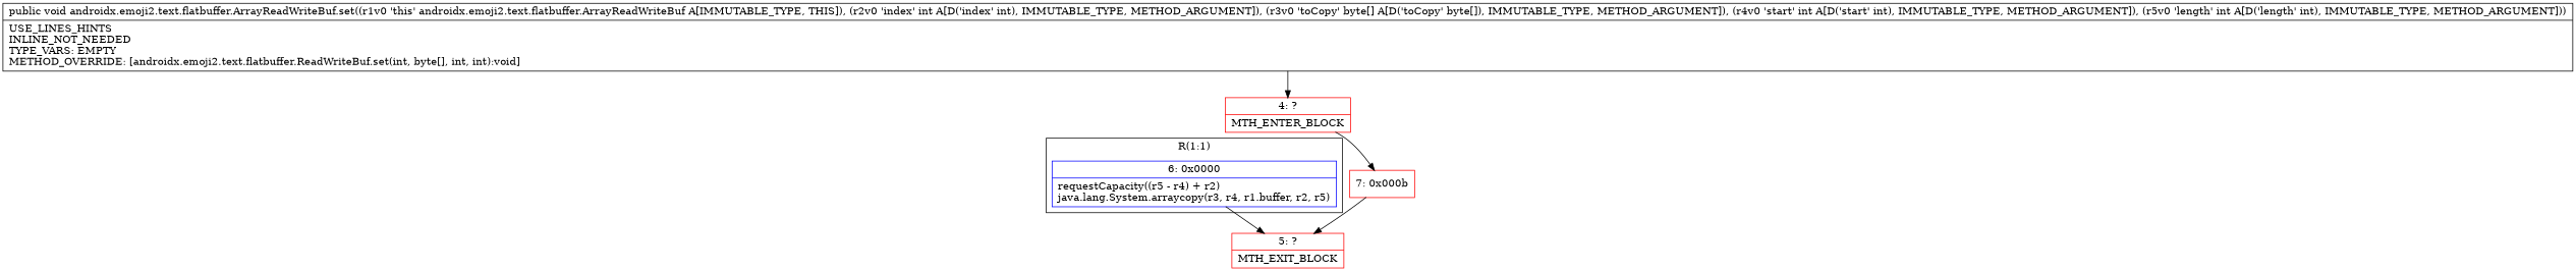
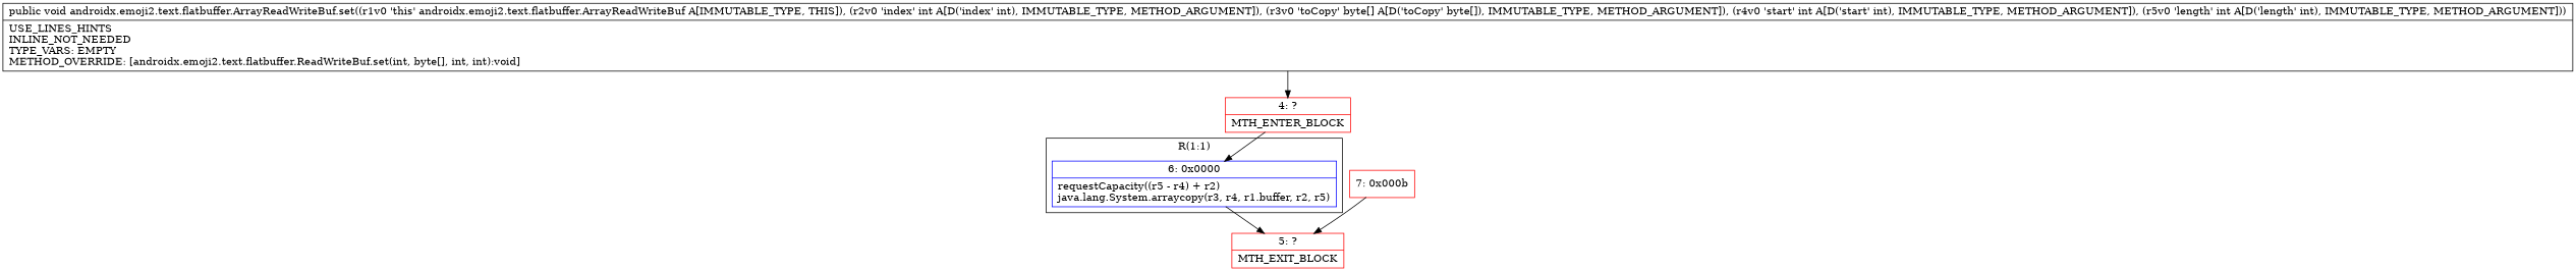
  digraph {
    node [color=red shape=record]
    n1 [color=blue label="{6\:\ 0x0000|requestCapacity((r5 \- r4) + r2)\ljava.lang.System.arraycopy(r3, r4, r1.buffer, r2, r5)\l}"]
    n2 [label="{5\:\ ?|MTH_EXIT_BLOCK\l}"]
    n3 [label="{7\:\ 0x000b}"]
    n4 [label="{4\:\ ?|MTH_ENTER_BLOCK\l}"]
    n5 [label="{public void androidx.emoji2.text.flatbuffer.ArrayReadWriteBuf.set((r1v0 'this' androidx.emoji2.text.flatbuffer.ArrayReadWriteBuf A[IMMUTABLE_TYPE, THIS]), (r2v0 'index' int A[D('index' int), IMMUTABLE_TYPE, METHOD_ARGUMENT]), (r3v0 'toCopy' byte[] A[D('toCopy' byte[]), IMMUTABLE_TYPE, METHOD_ARGUMENT]), (r4v0 'start' int A[D('start' int), IMMUTABLE_TYPE, METHOD_ARGUMENT]), (r5v0 'length' int A[D('length' int), IMMUTABLE_TYPE, METHOD_ARGUMENT]))  | USE_LINES_HINTS\lINLINE_NOT_NEEDED\lTYPE_VARS: EMPTY\lMETHOD_OVERRIDE: [androidx.emoji2.text.flatbuffer.ReadWriteBuf.set(int, byte[], int, int):void]\l}" color=""]
    subgraph cluster_1 {
      label="R(1:1)"
      n1
    }
    n1 -> n2
    n3 -> n2
-   n4 -> n3
+   n4 -> n1
    n5 -> n4
  }
